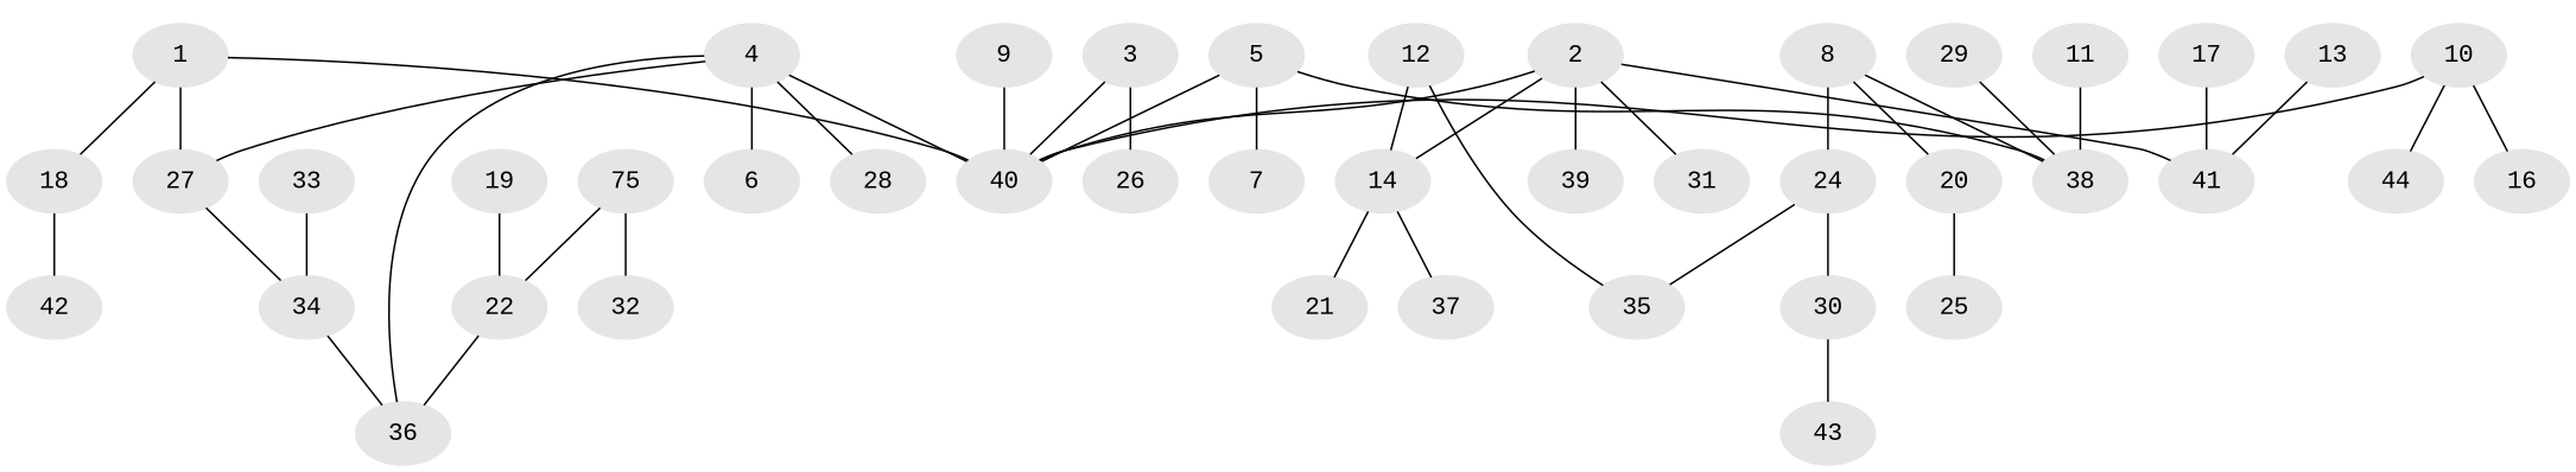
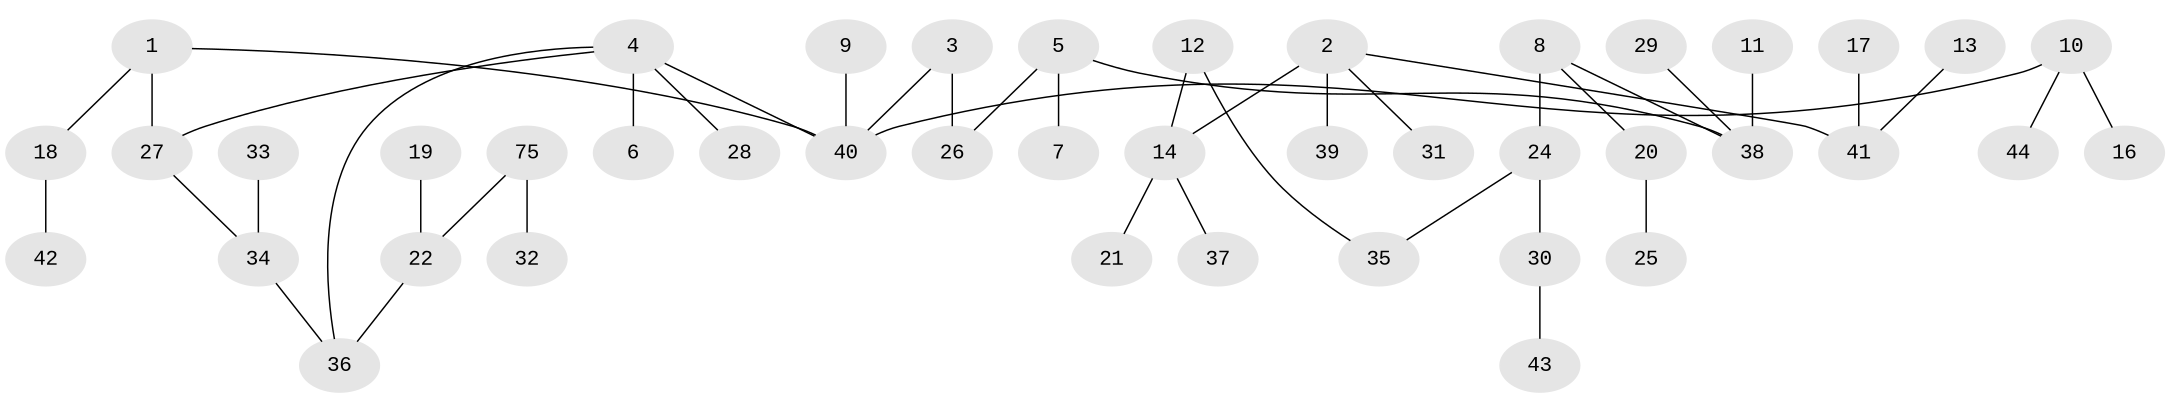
  graph {
    fontname="Liberation Mono"
    node [color=gray90 fontname="Liberation Mono" style=filled]
    edge [fontname="Liberation Mono" weight=1.0]
    1
    18
    27
    40
    42
    34
    2
    14
    31
    39
    41
    21
    37
    3
    26
    4
    6
    28
    36
    5
    7
    38
    8
    20
    24
    25
    35
    30
    9
    10
    16
    44
    11
    12
    13
    n36 [label=75]
    22
    32
    17
    19
    43
    29
    33
    1 -- 18
    1 -- 27
    1 -- 40
    18 -- 42
    27 -- 34
    34 -- 36
-   2 -- 40
    2 -- 14
    2 -- 31
    2 -- 39
    2 -- 41
    14 -- 21
    14 -- 37
    3 -- 40
    3 -- 26
    4 -- 27
    4 -- 40
    4 -- 6
    4 -- 28
    4 -- 36
-   5 -- 40
+   5 -- 26
    5 -- 7
    5 -- 38
    8 -- 38
    8 -- 20
    8 -- 24
    20 -- 25
    24 -- 35
    24 -- 30
    30 -- 43
    9 -- 40
    10 -- 40
    10 -- 16
    10 -- 44
    11 -- 38
    12 -- 14
    12 -- 35
    13 -- 41
    n36 -- 22
    n36 -- 32
    22 -- 36
    17 -- 41
    19 -- 22
    29 -- 38
    33 -- 34
  }
